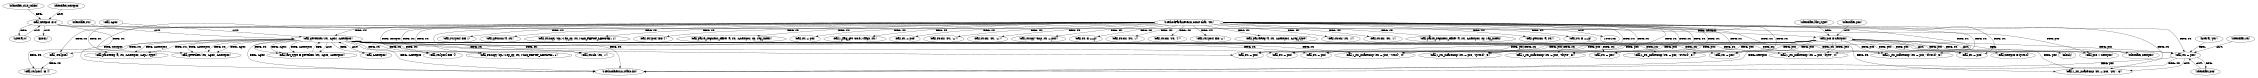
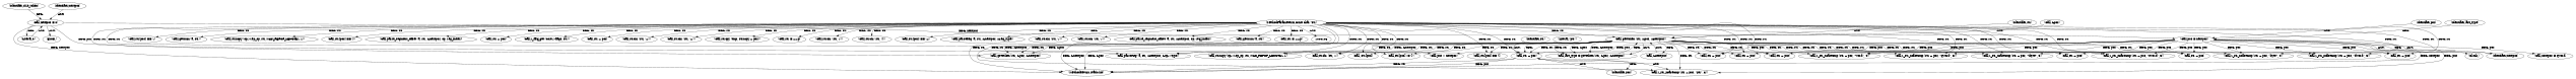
  digraph {
    n1 [label="(Call,str + pos)"]
    n2 [label="(Identifier,pos)"]
    n3 [label="(Call,r_str_ncasecmp (str + pos, \"ptr\", 3))"]
    n4 [label="(MethodReturn,static int)"]
    n5 [label="(Call,getToken (str, &pos, &nextpos))"]
    n6 [label="(Call,str + pos)"]
    n7 [label="(Call,str + pos)"]
    n8 [label="(Call,last_type = getToken (str, &pos, &nextpos))"]
    n9 [label="(Call,str[pos] == '[')"]
    n10 [label="(Call,strncpy (op->rep_op, str, MAX_REPOP_LENGTH - 1))"]
    n11 [label="(Call,r_str_ncasecmp (str + pos, \"word\", 4))"]
    n12 [label="(Call,r_str_ncasecmp (str + pos, \"oword\", 5))"]
    n13 [label="(Call,strchr (str, '-'))"]
    n14 [label="(Call,r_str_ncasecmp (str + pos, \"byte\", 4))"]
    n15 [label="(Call,!str[pos])"]
    n16 [label="(Call,r_str_ncasecmp (str + pos, \"dword\", 5))"]
    n17 [label="(Call,str + pos)"]
    n18 [label="(Call,parseReg (a, str, &nextpos, &op->type))"]
    n19 [label="(Call,str + pos)"]
    n20 [label="(Call,str + pos)"]
    n21 [label="(Call,r_str_ncasecmp (str + pos, \"qword\", 5))"]
    n22 [label="(Call,r_str_ncasecmp (str + pos, \"tbyte\", 5))"]
    n23 [label="(Call,&nextpos)"]
    n24 [label="(Call,str[pos] != ']')"]
    n25 [label="(Call,getToken (str, &pos, &nextpos))"]
    n26 [label="(Call,str + pos)"]
    n27 [label="(MethodParameterIn,const char *str)"]
    n28 [label="(Call,str[pos] == '-')"]
    n29 [label="(Call,getnum (a, str))"]
    n30 [label="(Call,strncpy (op->rep_op, str, MAX_REPOP_LENGTH - 1))"]
    n31 [label="(Call,str[pos] == ']')"]
    n32 [label="(Call,parse_segment_offset (a, str, &nextpos, op, reg_index))"]
    n33 [label="(Call,str + pos)"]
    n34 [label="(Call,r_flag_get (core->flags, str))"]
    n35 [label="(Call,str + pos)"]
    n36 [label="(Call,strchr (str, '+'))"]
    n37 [label="(Call,strchr (str, '+'))"]
-   n38 [label="(Call,strcpy (tmp, str + pos))"]
+   n38 [label="(Call,strcpy (tmp, strncpy + pos))"]
    n39 [label="(Call,str = ++p)"]
    n40 [label="(Call,strchr (str, '-'))"]
    n41 [label="(Call,strchr (str, ']'))"]
    n42 [label="(Call,str[pos] == '+')"]
    n43 [label="(Call,parseReg (a, str, &nextpos, &reg_type))"]
    n44 [label="(Call,strchr (str, '-'))"]
    n45 [label="(Call,strchr (str, '-'))"]
    n46 [label="(Call,parse_segment_offset (a, str, &nextpos, op, reg_index))"]
    n47 [label="(Call,getnum (a, str))"]
    n48 [label="(Call,str = ++p)"]
    1000105
    n50 [label="(Call,pos = nextpos)"]
    n51 [label="(Block,)"]
    n52 [label="(Identifier,nextpos)"]
    n53 [label="(Call,nextpos = qword)"]
    n54 [label="(Call,pos > nextpos)"]
    n55 [label="(Call,nextpos = 0)"]
    n56 [label="(Block,)"]
    n57 [label="(Literal,0)"]
    n58 [label="(Literal,\"ptr\")"]
    n59 [label="(Identifier,last_type)"]
    n60 [label="(Identifier,pos)"]
    n61 [label="(Identifier,str)"]
    n62 [label="(Identifier,size_token)"]
    n63 [label="(Identifier,nextpos)"]
    n64 [label="(Identifier,str)"]
    n65 [label="(Call,&pos)"]
    n1 -> n2 [label="CFG: "]
    n1 -> n3 [label="AST: "]
    n1 -> n4 [label="DDG: str"]
    n1 -> n4 [label="DDG: pos"]
    n2 -> n1 [label="AST: "]
    n5 -> n1 [label="DDG: str"]
    n5 -> n3 [label="DDG: str"]
    n5 -> n4 [label="DDG: &pos"]
    n5 -> n4 [label="DDG: &nextpos"]
    n5 -> n6 [label="DDG: str"]
    n5 -> n7 [label="DDG: str"]
    n5 -> n8 [label="AST: "]
    n5 -> n8 [label="DDG: str"]
    n5 -> n8 [label="DDG: &pos"]
    n5 -> n8 [label="DDG: &nextpos"]
    n5 -> n9 [label="DDG: str"]
    n5 -> n10 [label="DDG: str"]
    n5 -> n11 [label="DDG: str"]
    n5 -> n12 [label="DDG: str"]
    n5 -> n13 [label="DDG: str"]
    n5 -> n14 [label="DDG: str"]
    n5 -> n15 [label="DDG: str"]
    n5 -> n16 [label="DDG: str"]
    n5 -> n17 [label="DDG: str"]
    n5 -> n18 [label="DDG: str"]
    n5 -> n18 [label="DDG: &nextpos"]
    n5 -> n19 [label="DDG: str"]
    n5 -> n20 [label="DDG: str"]
    n5 -> n21 [label="DDG: str"]
    n5 -> n22 [label="DDG: str"]
    n5 -> n23 [label="CFG: "]
    n5 -> n24 [label="DDG: str"]
    n5 -> n25 [label="DDG: str"]
    n5 -> n25 [label="DDG: &pos"]
    n5 -> n25 [label="DDG: &nextpos"]
    n5 -> n26 [label="DDG: str"]
    n8 -> n5 [label="CFG: "]
    n23 -> n5 [label="AST: "]
    n27 -> n1 [label="DDG: str"]
    n27 -> n3 [label="DDG: str"]
    n27 -> n4 [label="DDG: str"]
    n27 -> n5 [label="DDG: str"]
    n27 -> n6 [label="DDG: str"]
    n27 -> n7 [label="DDG: str"]
-   n27 -> n9 [label="DDG: nextpos"]
+   n27 -> n9 [label="DDG: str"]
    n27 -> n10 [label="DDG: str"]
    n27 -> n11 [label="DDG: str"]
    n27 -> n12 [label="DDG: str"]
    n27 -> n13 [label="DDG: str"]
    n27 -> n14 [label="DDG: str"]
    n27 -> n15 [label="DDG: str"]
    n27 -> n16 [label="DDG: str"]
    n27 -> n17 [label="DDG: str"]
    n27 -> n18 [label="DDG: str"]
    n27 -> n19 [label="DDG: str"]
    n27 -> n20 [label="DDG: str"]
    n27 -> n21 [label="DDG: str"]
    n27 -> n22 [label="DDG: str"]
-   n15 -> n24 [label="DDG: str"]
+   n27 -> n24 [label="DDG: str"]
    n27 -> n25 [label="DDG: str"]
    n27 -> n26 [label="DDG: str"]
    n27 -> n28 [label="DDG: str"]
    n27 -> n29 [label="DDG: str"]
    n27 -> n30 [label="DDG: str"]
    n27 -> n31 [label="DDG: str"]
    n27 -> n32 [label="DDG: str"]
    n27 -> n33 [label="DDG: str"]
    n27 -> n34 [label="DDG: str"]
    n27 -> n35 [label="DDG: str"]
    n27 -> n36 [label="DDG: str"]
    n27 -> n37 [label="DDG: str"]
    n27 -> n38 [label="DDG: str"]
    n27 -> n39 [label="DDG: str"]
    n27 -> n40 [label="DDG: str"]
    n27 -> n41 [label="DDG: str"]
    n27 -> n42 [label="DDG: str"]
-   n27 -> n43 [label="DDG: str"]
+   n27 -> n43 [label="CFG: "]
    n27 -> n44 [label="DDG: str"]
    n27 -> n45 [label="DDG: str"]
    n27 -> n46 [label="DDG: str"]
    n27 -> n47 [label="DDG: str"]
    n27 -> n48 [label="DDG: str"]
    n27 -> 1000105 [label="AST: "]
    n50 -> n1 [label="DDG: pos"]
    n50 -> n3 [label="DDG: pos"]
    n50 -> n4 [label="DDG: nextpos"]
    n50 -> n6 [label="DDG: pos"]
    n50 -> n7 [label="DDG: pos"]
    n50 -> n11 [label="DDG: pos"]
    n50 -> n12 [label="DDG: pos"]
    n50 -> n14 [label="DDG: pos"]
    n50 -> n16 [label="DDG: pos"]
    n50 -> n17 [label="DDG: pos"]
    n50 -> n19 [label="DDG: pos"]
    n50 -> n20 [label="DDG: pos"]
    n50 -> n21 [label="DDG: pos"]
    n50 -> n22 [label="DDG: pos"]
    n50 -> n26 [label="DDG: pos"]
    n50 -> n51 [label="AST: "]
    n50 -> n52 [label="CFG: "]
    n50 -> n53 [label="DDG: pos"]
    n50 -> n54 [label="DDG: pos"]
    n52 -> n50 [label="AST: "]
    n55 -> n4 [label="DDG: nextpos"]
    n55 -> n50 [label="DDG: nextpos"]
    n55 -> n54 [label="DDG: pos"]
    n55 -> n56 [label="AST: "]
    n55 -> n57 [label="CFG: "]
    n57 -> n55 [label="AST: "]
    n58 -> n1 [label="CFG: "]
    n59 -> n50 [label="CFG: "]
    n60 -> n50 [label="AST: "]
    n61 -> n1 [label="AST: "]
    n62 -> n55 [label="CFG: "]
    n63 -> n55 [label="AST: "]
    n64 -> n5 [label="AST: "]
    n65 -> n5 [label="AST: "]
  }
